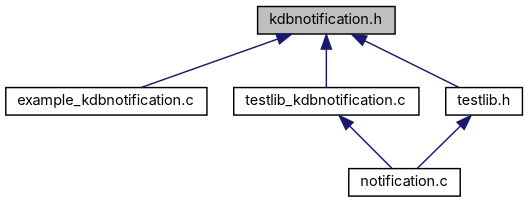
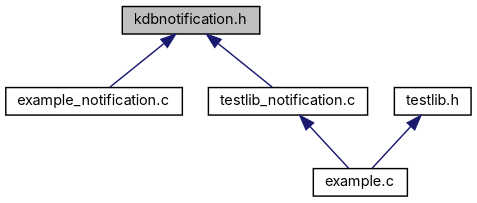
  digraph {
    fontname=Inter
    node [color=black fillcolor=white fontname=Inter fontsize=10 shape=record style=filled]
    edge [color=midnightblue dir=back fontname=Inter fontsize=10 labelfontname=Helvetica labelfontsize=10 style=solid]
    n1 [fillcolor=grey75 fontcolor=black height=0.2 label="kdbnotification.h" width=0.4]
-   n2 [height=0.2 label="example_kdbnotification.c" width=0.4]
-   n3 [height=0.2 label="testlib_kdbnotification.c" width=0.4]
+   n2 [height=0.2 label="example_notification.c" width=0.4]
+   n3 [height=0.2 label="testlib_notification.c" width=0.4]
    n4 [height=0.2 label="testlib.h" width=0.4]
-   n5 [height=0.2 label="notification.c" width=0.4]
+   n5 [height=0.2 label="example.c" width=0.4]
    n1 -> n2
    n1 -> n3
-   n1 -> n4
    n3 -> n5
    n4 -> n5
  }
